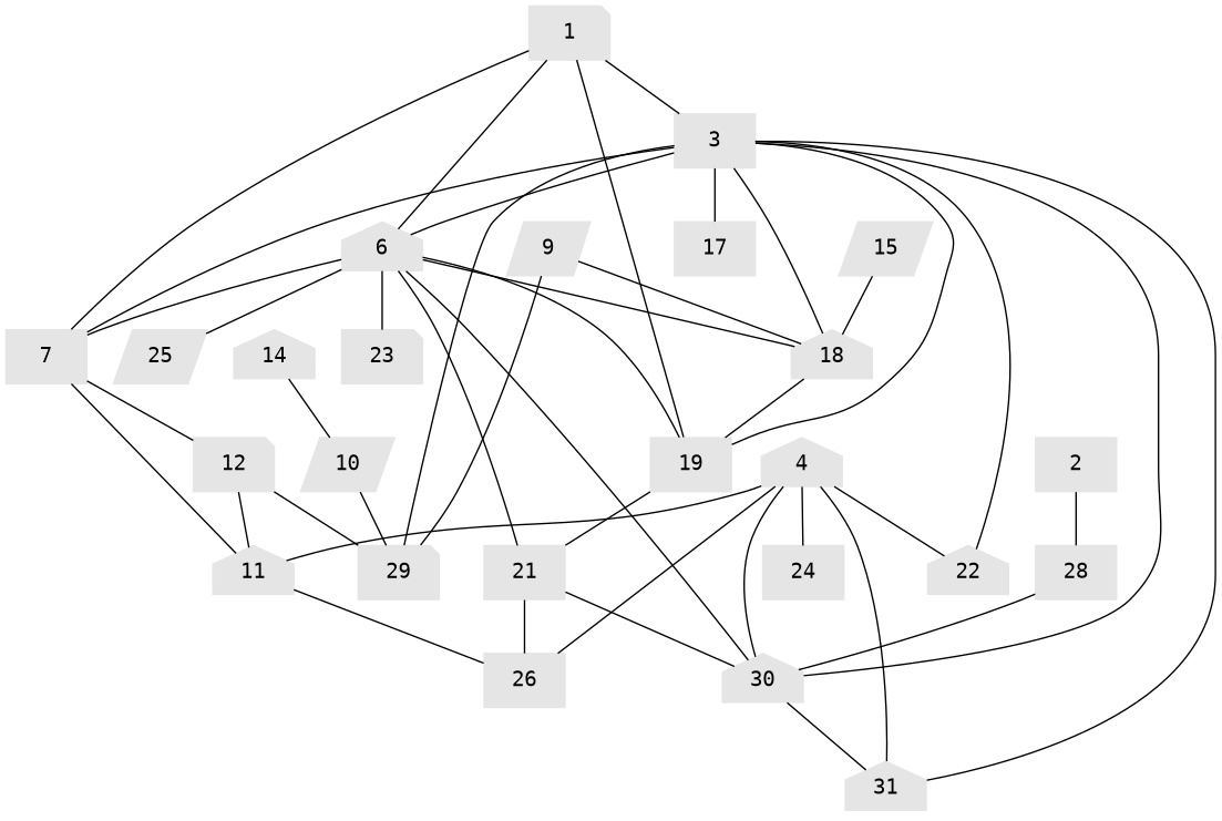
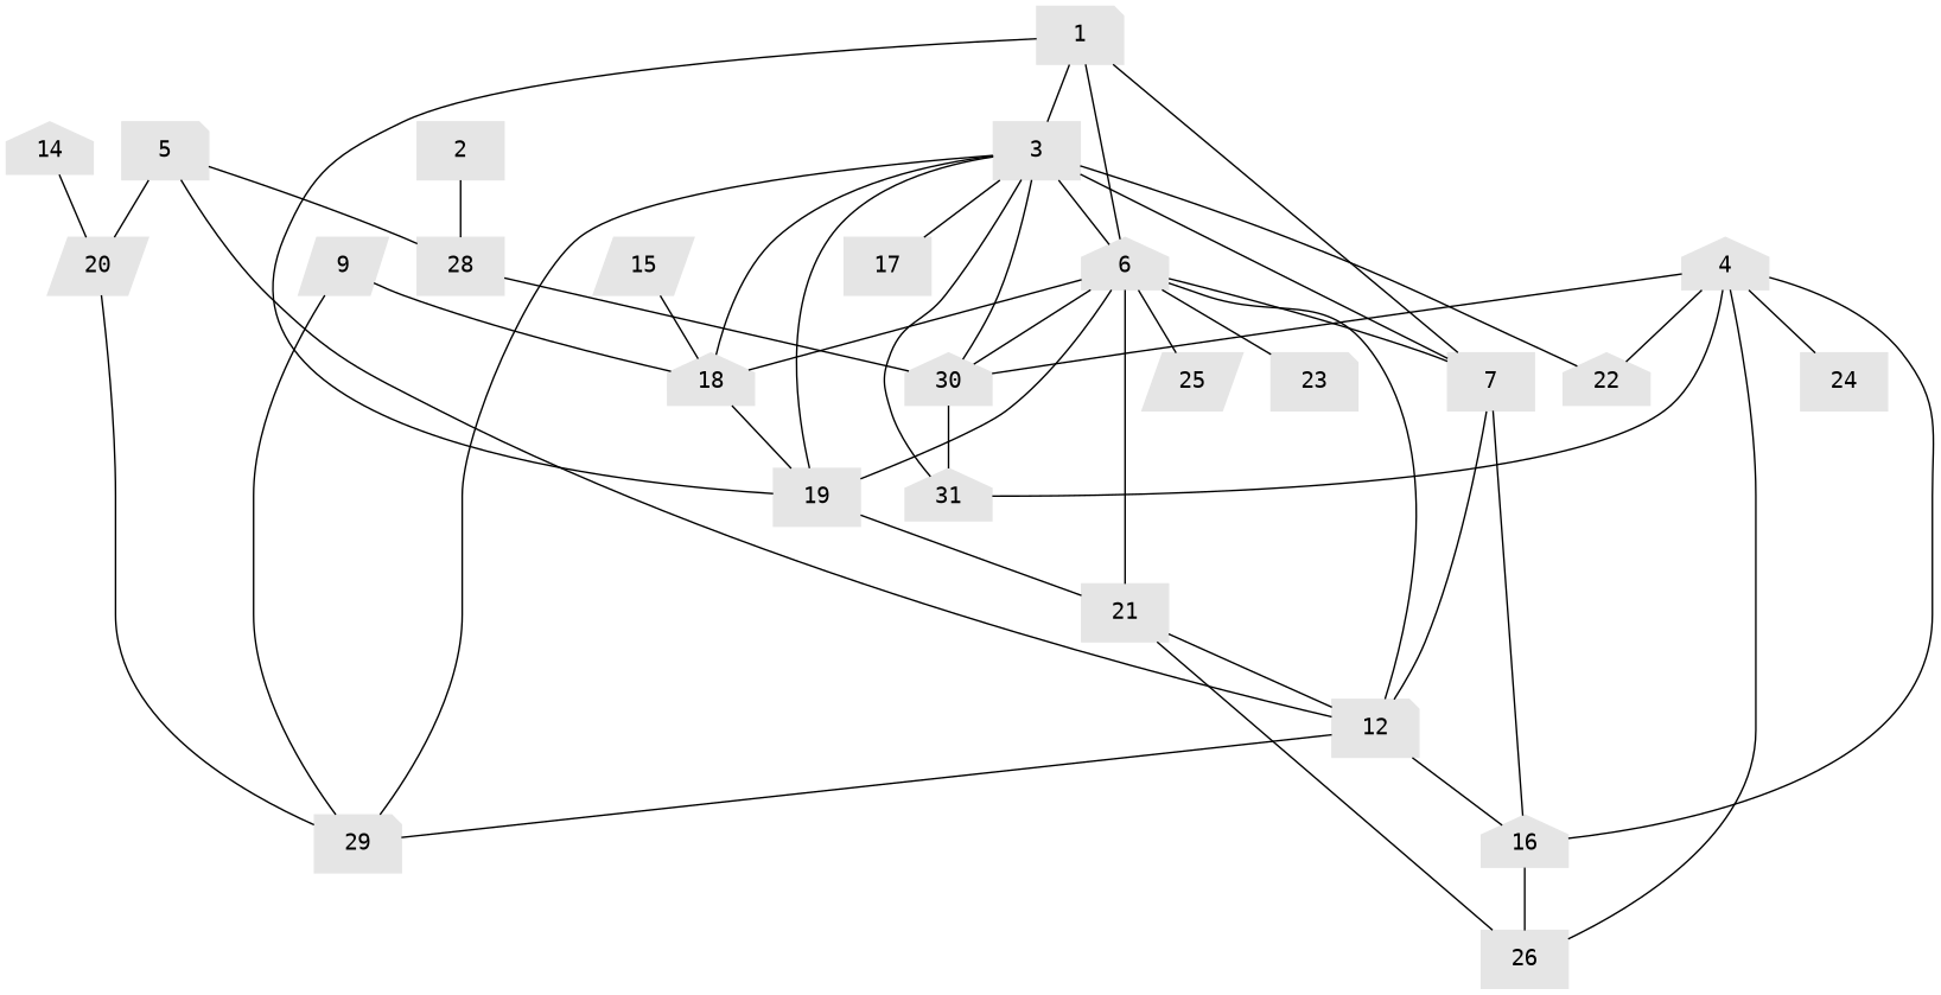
  graph {
    fontname="DejaVu Sans Mono"
    node [color=gray90 fontname="DejaVu Sans Mono" shape=box style=filled]
    edge [fontname="DejaVu Sans Mono" weight=1.0]
    1 [shape=note]
    3
    6 [shape=house]
    7
    19
    17
    18 [shape=house]
    22 [shape=house]
    29 [shape=note]
    30 [shape=house]
    31 [shape=house]
    12 [shape=note]
    21
    23 [shape=note]
    25 [shape=parallelogram]
-   16 [shape=house label=11]
+   16 [shape=house]
    2
    28
    4 [shape=house]
    24
    26
-   20 [shape=parallelogram label=10]
+   5 [shape=note]
+   20 [shape=parallelogram]
    9 [shape=parallelogram]
    14 [shape=house]
    15 [shape=parallelogram]
    1 -- 3 [weight=3.0]
    1 -- 6 [weight=2.0]
    1 -- 7 [weight=2.0]
    1 -- 19
    3 -- 6 [weight=3.0]
    3 -- 7
    3 -- 19
    3 -- 17
    3 -- 18
    3 -- 22
    3 -- 29
    3 -- 30
    3 -- 31
    6 -- 7
    6 -- 19 [weight=2.0]
    6 -- 18
    6 -- 30
+   6 -- 12
    6 -- 21
    6 -- 23
    6 -- 25
    7 -- 12
    7 -- 16
    19 -- 21
    18 -- 19
    30 -- 31
    12 -- 29
    12 -- 16
-   21 -- 30
+   21 -- 12
    21 -- 26
    16 -- 26
    2 -- 28
    28 -- 30
    4 -- 22
    4 -- 30
    4 -- 31
    4 -- 16
    4 -- 24
    4 -- 26
+   5 -- 12
+   5 -- 28
+   5 -- 20
    20 -- 29
    9 -- 18
    9 -- 29
    14 -- 20
    15 -- 18
  }
